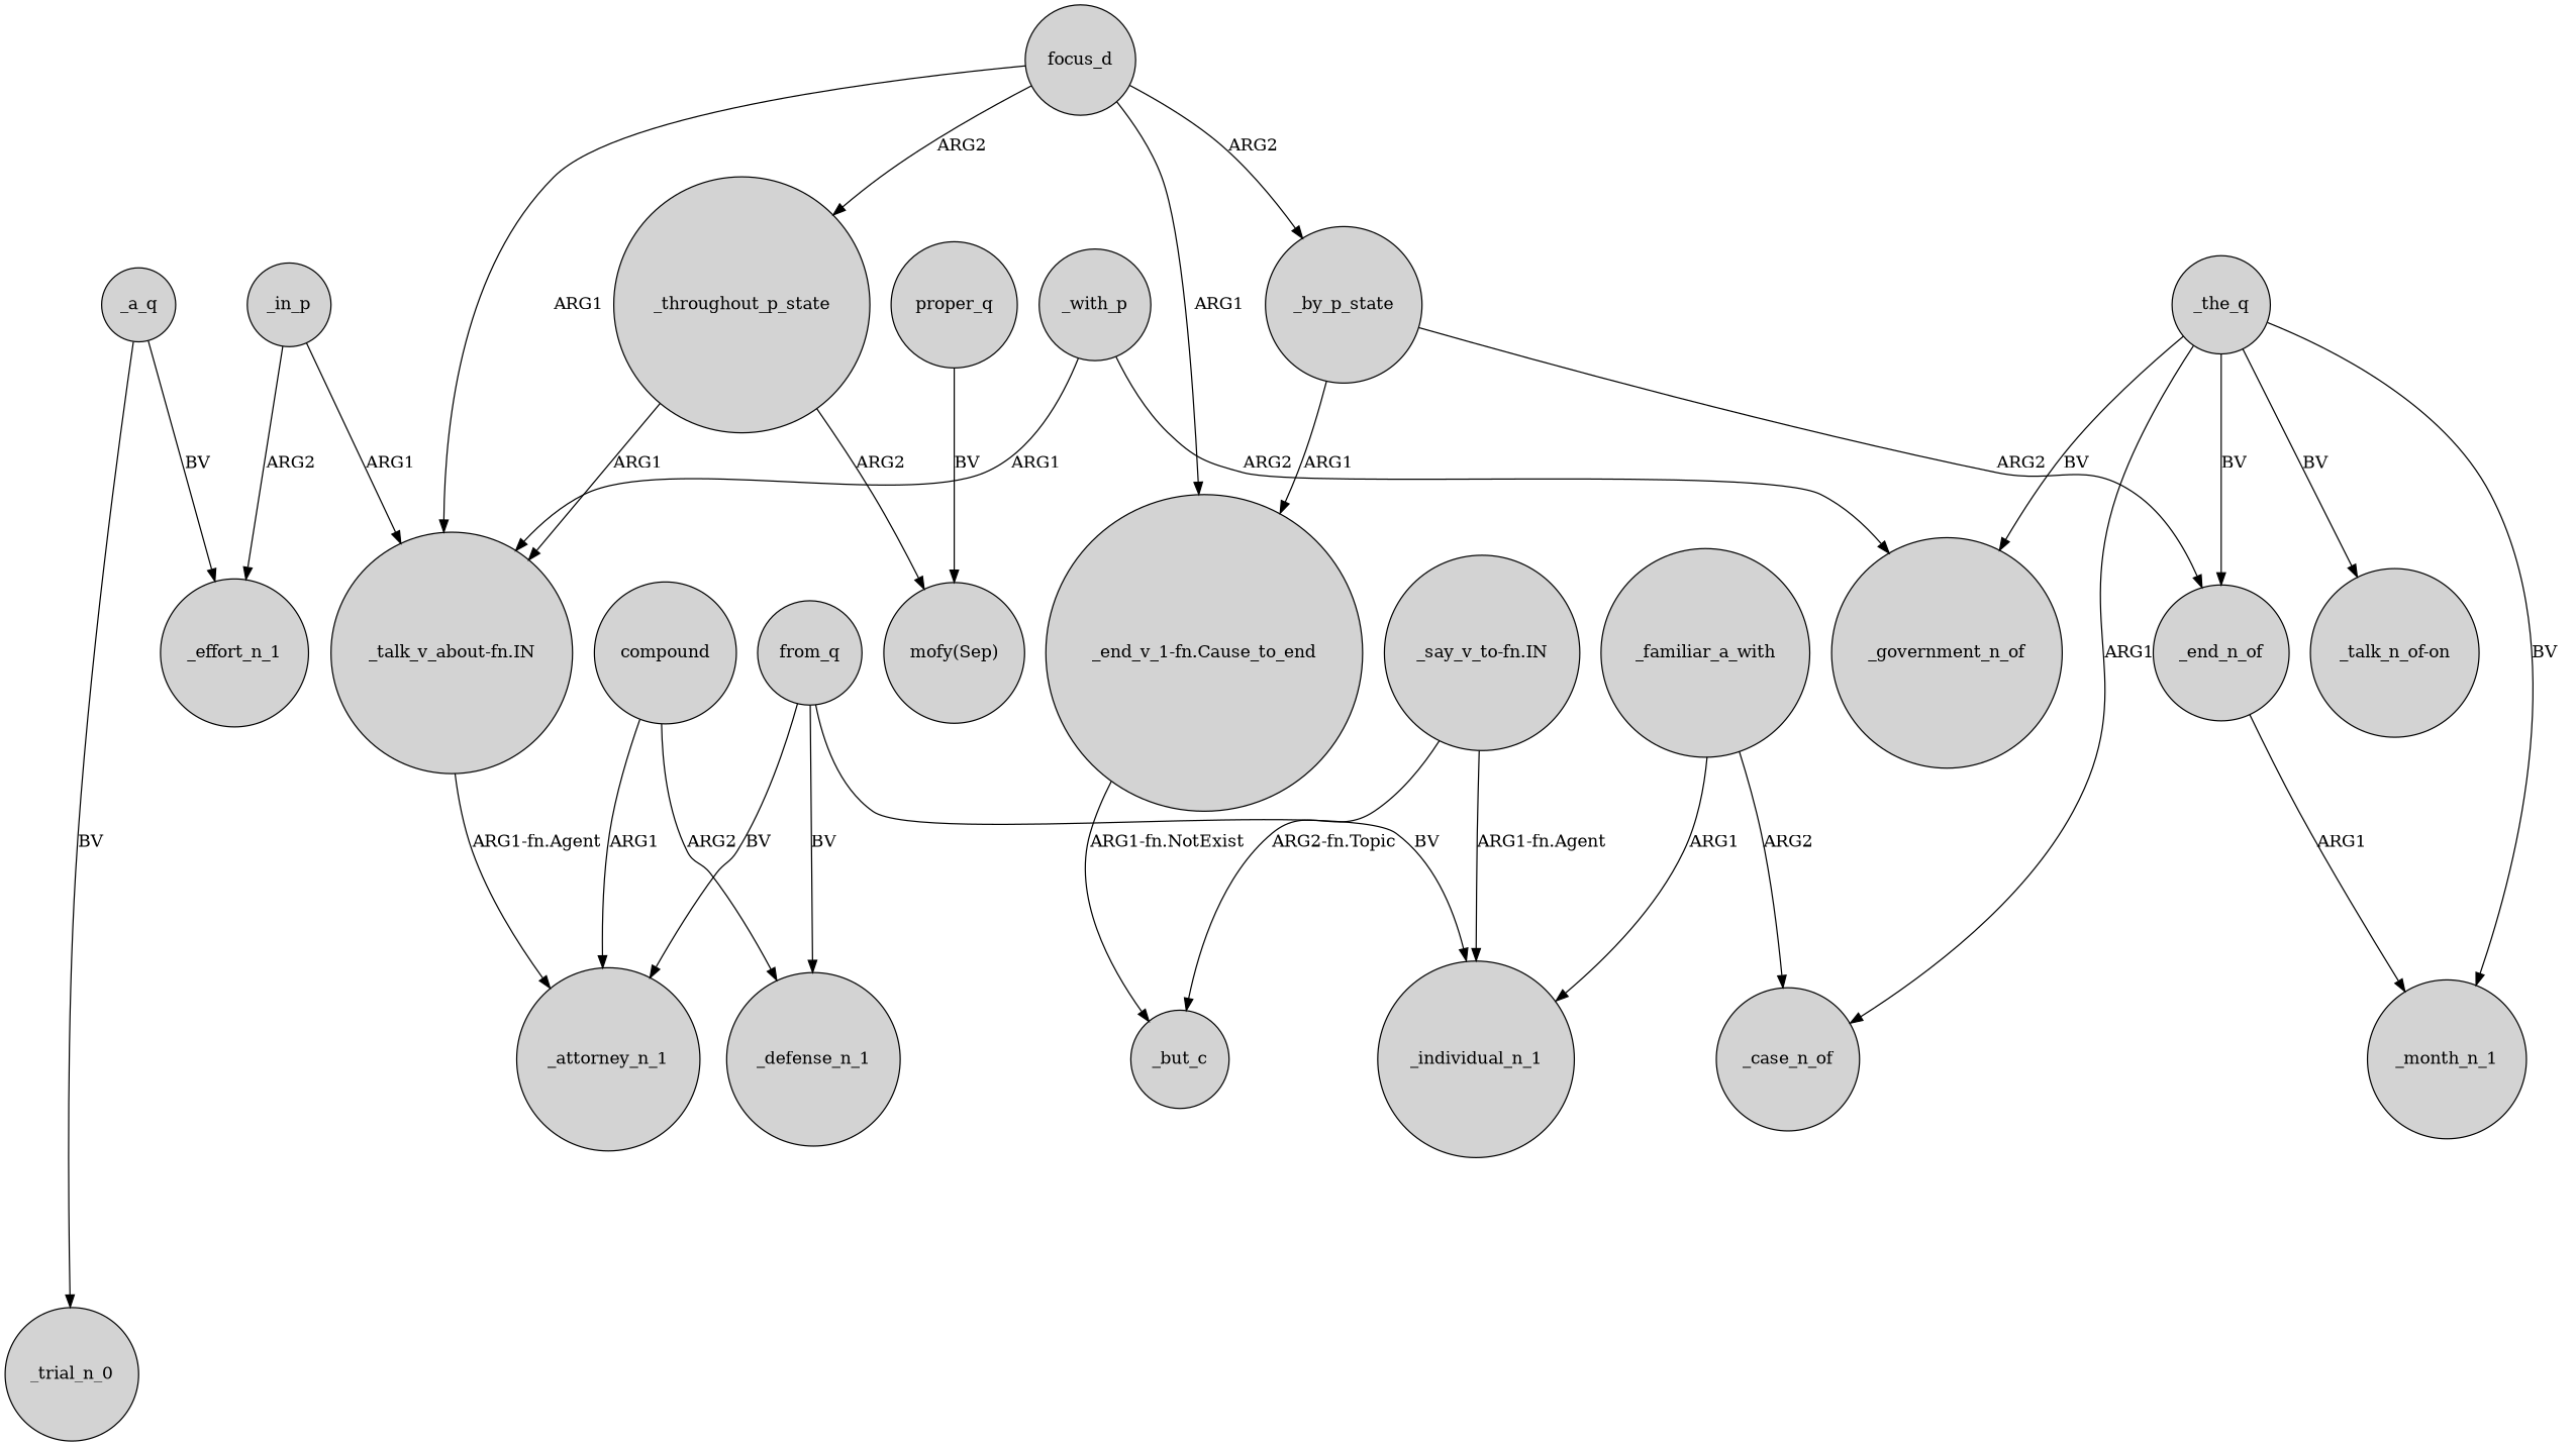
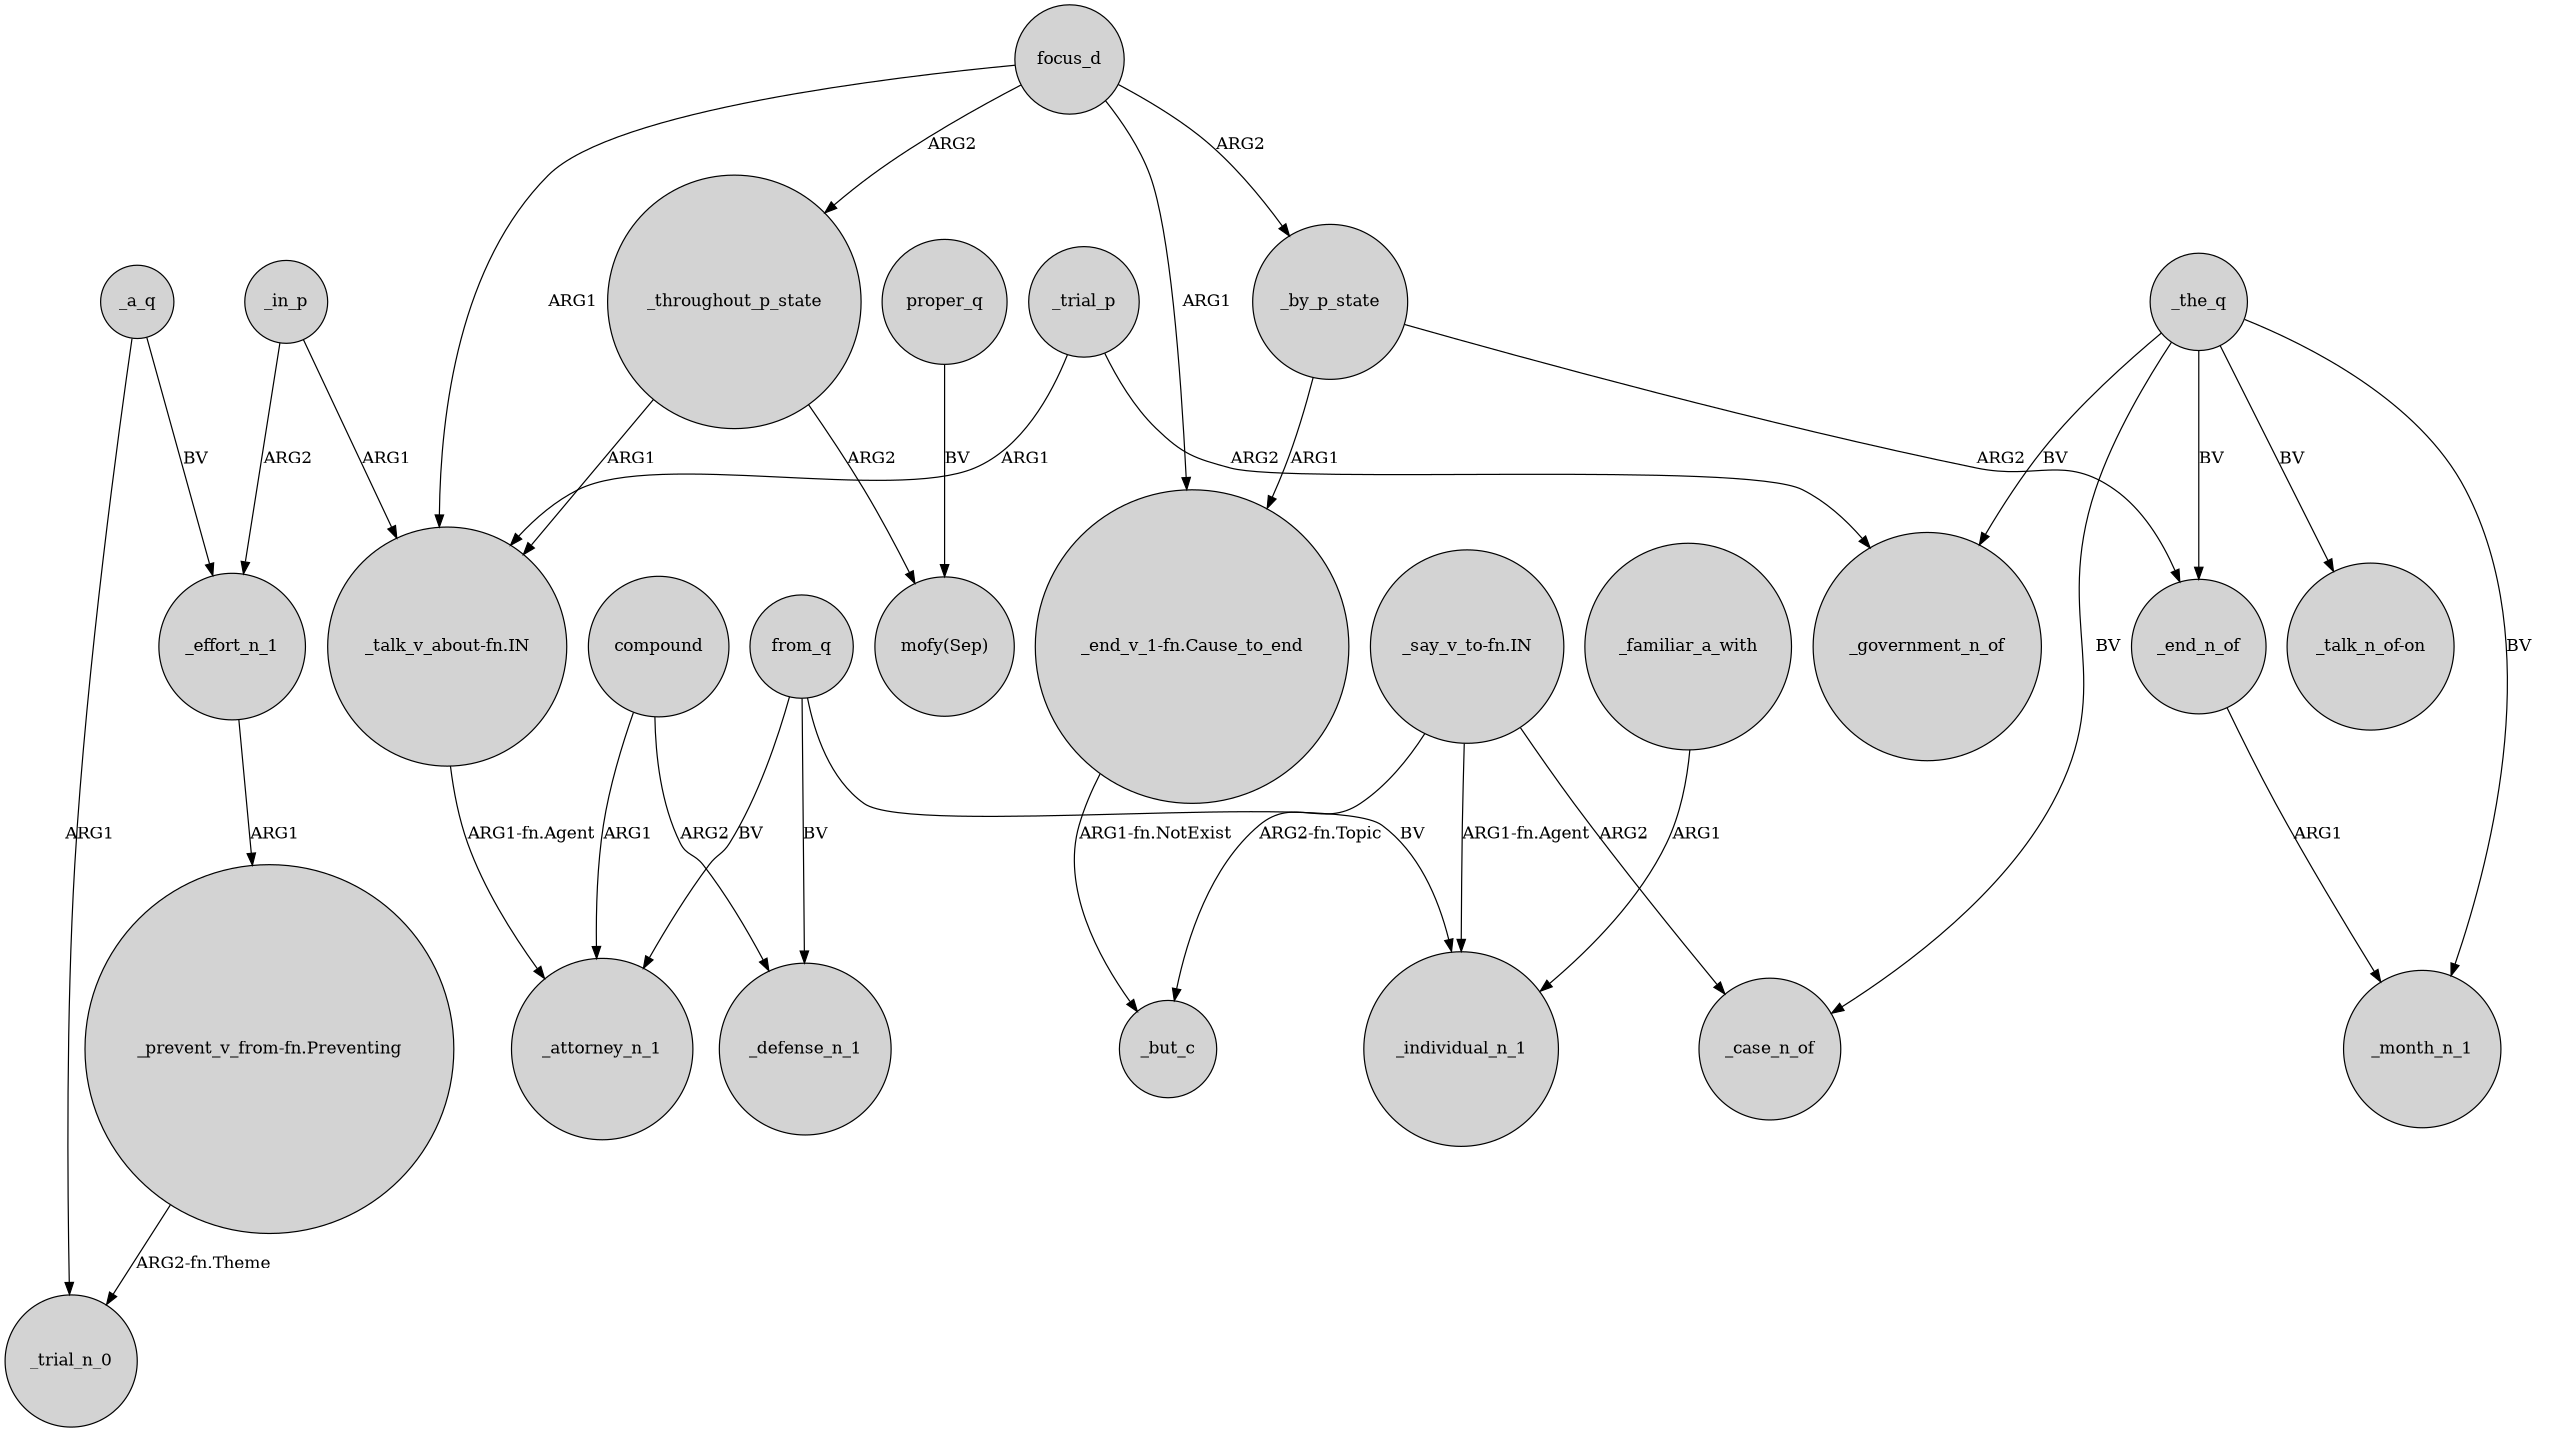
  digraph {
    node [shape=circle style=filled]
    n1 [label=_trial_n_0]
    _a_q
    _effort_n_1
+   "_prevent_v_from-fn.Preventing"
    focus_d
    _by_p_state
    _throughout_p_state
    "_end_v_1-fn.Cause_to_end"
    "_talk_v_about-fn.IN"
    _end_n_of
    "mofy(Sep)"
    _but_c
    _attorney_n_1
    _month_n_1
    _in_p
    _the_q
    _case_n_of
    "_talk_n_of-on"
    _government_n_of
    "_say_v_to-fn.IN"
    _individual_n_1
    proper_q
    compound
    _defense_n_1
    _familiar_a_with
    n26 [label=from_q]
-   _with_p
-   _a_q -> n1 [label=BV]
+   _with_p [label=_trial_p]
+   _a_q -> n1 [label=ARG1]
    _a_q -> _effort_n_1 [label=BV]
+   _effort_n_1 -> "_prevent_v_from-fn.Preventing" [label=ARG1]
+   "_prevent_v_from-fn.Preventing" -> n1 [label="ARG2-fn.Theme"]
    focus_d -> _by_p_state [label=ARG2]
    focus_d -> _throughout_p_state [label=ARG2]
    focus_d -> "_end_v_1-fn.Cause_to_end" [label=ARG1]
    focus_d -> "_talk_v_about-fn.IN" [label=ARG1]
    _by_p_state -> "_end_v_1-fn.Cause_to_end" [label=ARG1]
    _by_p_state -> _end_n_of [label=ARG2]
    _throughout_p_state -> "_talk_v_about-fn.IN" [label=ARG1]
    _throughout_p_state -> "mofy(Sep)" [label=ARG2]
    "_end_v_1-fn.Cause_to_end" -> _but_c [label="ARG1-fn.NotExist"]
    "_talk_v_about-fn.IN" -> _attorney_n_1 [label="ARG1-fn.Agent"]
    _end_n_of -> _month_n_1 [label=ARG1]
    _in_p -> _effort_n_1 [label=ARG2]
    _in_p -> "_talk_v_about-fn.IN" [label=ARG1]
    _the_q -> _end_n_of [label=BV]
    _the_q -> _month_n_1 [label=BV]
-   _the_q -> _case_n_of [label=ARG1]
+   _the_q -> _case_n_of [label=BV]
    _the_q -> "_talk_n_of-on" [label=BV]
    _the_q -> _government_n_of [label=BV]
    "_say_v_to-fn.IN" -> _but_c [label="ARG2-fn.Topic"]
    "_say_v_to-fn.IN" -> _individual_n_1 [label="ARG1-fn.Agent"]
    proper_q -> "mofy(Sep)" [label=BV]
    compound -> _attorney_n_1 [label=ARG1]
    compound -> _defense_n_1 [label=ARG2]
-   _familiar_a_with -> _case_n_of [label=ARG2]
+   "_say_v_to-fn.IN" -> _case_n_of [label=ARG2]
    _familiar_a_with -> _individual_n_1 [label=ARG1]
    n26 -> _attorney_n_1 [label=BV]
    n26 -> _individual_n_1 [label=BV]
    n26 -> _defense_n_1 [label=BV]
    _with_p -> "_talk_v_about-fn.IN" [label=ARG1]
    _with_p -> _government_n_of [label=ARG2]
  }
